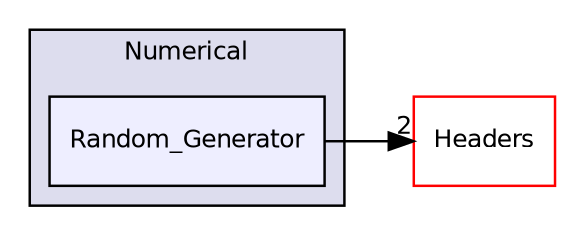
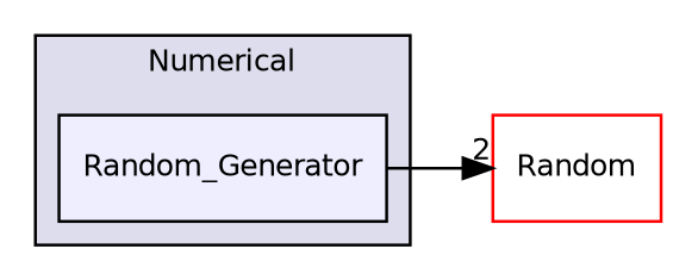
  digraph {
    compound=true
    rankdir=LR
    node [fontname=Helvetica fontsize=10 shape=box style=filled]
    n1 [fillcolor="#eeeeff" label=Random_Generator pencolor=black]
-   n2 [color=red fillcolor=white label=Headers]
+   n2 [color=red fillcolor=white label=Random]
    subgraph cluster_1 {
      bgcolor="#ddddee"
      fontname=Helvetica
      fontsize=10
      label=Numerical
      pencolor=black
      n1
    }
    n1 -> n2 [headlabel=2 labeldistance=1.5 labelfontname=Helvetica labelfontsize=10]
  }
